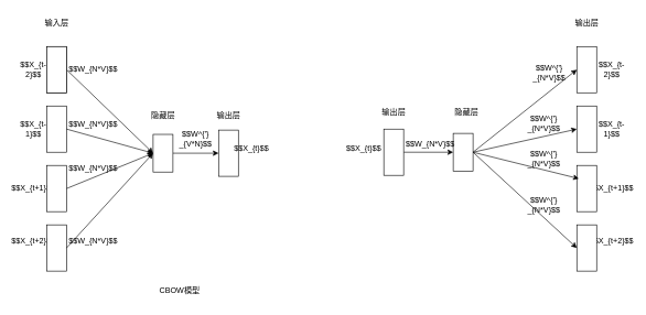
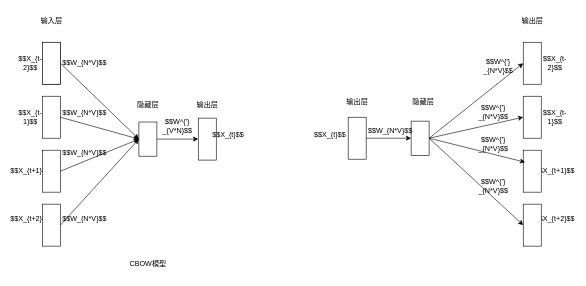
  <mxCell id="0" />
  <mxCell id="1" parent="0" />
  <mxCell id="2" value="" style="rounded=0;whiteSpace=wrap;html=1;" vertex="1" parent="1"><mxGeometry x="70" y="70" width="30" height="70" as="geometry" /></mxCell>
  <mxCell id="3" value="$$X_{t-2}$$" style="text;html=1;strokeColor=none;fillColor=none;align=center;verticalAlign=middle;whiteSpace=wrap;rounded=0;" vertex="1" parent="1"><mxGeometry x="20" y="90" width="60" height="30" as="geometry" /></mxCell>
  <mxCell id="4" value="输入层" style="text;html=1;align=center;verticalAlign=middle;resizable=0;points=[];autosize=1;strokeColor=none;fillColor=none;" vertex="1" parent="1"><mxGeometry x="55" y="20" width="60" height="30" as="geometry" /></mxCell>
  <mxCell id="5" value="$$X_{t-1}$$" style="text;html=1;strokeColor=none;fillColor=none;align=center;verticalAlign=middle;whiteSpace=wrap;rounded=0;" vertex="1" parent="1"><mxGeometry x="20" y="180" width="60" height="30" as="geometry" /></mxCell>
  <mxCell id="6" value="$$X_{t+1}$$" style="text;html=1;strokeColor=none;fillColor=none;align=center;verticalAlign=middle;whiteSpace=wrap;rounded=0;" vertex="1" parent="1"><mxGeometry x="20" y="270" width="60" height="30" as="geometry" /></mxCell>
  <mxCell id="7" value="$$X_{t+2}$$" style="text;html=1;strokeColor=none;fillColor=none;align=center;verticalAlign=middle;whiteSpace=wrap;rounded=0;" vertex="1" parent="1"><mxGeometry x="20" y="350" width="60" height="30" as="geometry" /></mxCell>
  <mxCell id="8" value="" style="rounded=0;whiteSpace=wrap;html=1;" vertex="1" parent="1"><mxGeometry x="70" y="160" width="30" height="70" as="geometry" /></mxCell>
  <mxCell id="9" value="" style="rounded=0;whiteSpace=wrap;html=1;" vertex="1" parent="1"><mxGeometry x="70" y="250" width="30" height="70" as="geometry" /></mxCell>
  <mxCell id="10" value="" style="rounded=0;whiteSpace=wrap;html=1;" vertex="1" parent="1"><mxGeometry x="70" y="340" width="30" height="70" as="geometry" /></mxCell>
  <mxCell id="11" value="" style="edgeStyle=orthogonalEdgeStyle;rounded=0;orthogonalLoop=1;jettySize=auto;html=1;" edge="1" parent="1" source="12" target="18"><mxGeometry relative="1" as="geometry" /></mxCell>
  <mxCell id="12" value="" style="rounded=0;whiteSpace=wrap;html=1;" vertex="1" parent="1"><mxGeometry x="231" y="203" width="30" height="57" as="geometry" /></mxCell>
  <mxCell id="13" value="" style="endArrow=classic;html=1;rounded=0;exitX=1;exitY=0.5;exitDx=0;exitDy=0;entryX=0;entryY=0.5;entryDx=0;entryDy=0;" edge="1" parent="1" source="2" target="12"><mxGeometry width="50" height="50" relative="1" as="geometry"><mxPoint x="220" y="190" as="sourcePoint" /><mxPoint x="270" y="140" as="targetPoint" /></mxGeometry></mxCell>
  <mxCell id="14" value="" style="endArrow=classic;html=1;rounded=0;exitX=1;exitY=0.5;exitDx=0;exitDy=0;entryX=0;entryY=0.5;entryDx=0;entryDy=0;" edge="1" parent="1" source="8" target="12"><mxGeometry width="50" height="50" relative="1" as="geometry"><mxPoint x="220" y="190" as="sourcePoint" /><mxPoint x="270" y="140" as="targetPoint" /></mxGeometry></mxCell>
  <mxCell id="15" value="" style="endArrow=classic;html=1;rounded=0;exitX=1;exitY=0.5;exitDx=0;exitDy=0;entryX=0;entryY=0.5;entryDx=0;entryDy=0;" edge="1" parent="1" source="9" target="12"><mxGeometry width="50" height="50" relative="1" as="geometry"><mxPoint x="180" y="150" as="sourcePoint" /><mxPoint x="230" y="100" as="targetPoint" /></mxGeometry></mxCell>
  <mxCell id="16" value="" style="endArrow=classic;html=1;rounded=0;exitX=1;exitY=0.5;exitDx=0;exitDy=0;entryX=0;entryY=0.5;entryDx=0;entryDy=0;" edge="1" parent="1" source="10" target="12"><mxGeometry width="50" height="50" relative="1" as="geometry"><mxPoint x="180" y="150" as="sourcePoint" /><mxPoint x="230" y="100" as="targetPoint" /></mxGeometry></mxCell>
  <mxCell id="17" value="隐藏层" style="text;html=1;align=center;verticalAlign=middle;resizable=0;points=[];autosize=1;strokeColor=none;fillColor=none;" vertex="1" parent="1"><mxGeometry x="216" y="160" width="60" height="30" as="geometry" /></mxCell>
  <mxCell id="18" value="" style="rounded=0;whiteSpace=wrap;html=1;" vertex="1" parent="1"><mxGeometry x="330" y="196.5" width="30" height="70" as="geometry" /></mxCell>
  <mxCell id="19" value="输出层" style="text;html=1;align=center;verticalAlign=middle;resizable=0;points=[];autosize=1;strokeColor=none;fillColor=none;" vertex="1" parent="1"><mxGeometry x="315" y="160" width="60" height="30" as="geometry" /></mxCell>
  <mxCell id="20" value="$$X_{t}$$" style="text;html=1;strokeColor=none;fillColor=none;align=center;verticalAlign=middle;whiteSpace=wrap;rounded=0;" vertex="1" parent="1"><mxGeometry x="350" y="210" width="60" height="30" as="geometry" /></mxCell>
- <mxCell id="21" value="CBOW模型" style="text;html=1;align=center;verticalAlign=middle;resizable=0;points=[];autosize=1;strokeColor=none;fillColor=none;" vertex="1" parent="1"><mxGeometry x="231" y="425" width="80" height="30" as="geometry" /></mxCell>
+ <mxCell id="21" value="CBOW模型" style="text;html=1;align=center;verticalAlign=middle;resizable=0;points=[];autosize=1;strokeColor=none;fillColor=none;" vertex="1" parent="1"><mxGeometry x="206" y="425" width="80" height="30" as="geometry" /></mxCell>
  <mxCell id="22" value="" style="rounded=0;whiteSpace=wrap;html=1;" vertex="1" parent="1"><mxGeometry x="70" y="70" width="30" height="70" as="geometry" /></mxCell>
  <mxCell id="23" value="$$X_{t-2}$$" style="text;html=1;strokeColor=none;fillColor=none;align=center;verticalAlign=middle;whiteSpace=wrap;rounded=0;" vertex="1" parent="1"><mxGeometry x="895" y="90" width="60" height="30" as="geometry" /></mxCell>
  <mxCell id="24" value="$$X_{t-1}$$" style="text;html=1;strokeColor=none;fillColor=none;align=center;verticalAlign=middle;whiteSpace=wrap;rounded=0;" vertex="1" parent="1"><mxGeometry x="895" y="180" width="60" height="30" as="geometry" /></mxCell>
  <mxCell id="25" value="$$X_{t+1}$$" style="text;html=1;strokeColor=none;fillColor=none;align=center;verticalAlign=middle;whiteSpace=wrap;rounded=0;" vertex="1" parent="1"><mxGeometry x="895" y="270" width="60" height="30" as="geometry" /></mxCell>
  <mxCell id="26" value="$$X_{t+2}$$" style="text;html=1;strokeColor=none;fillColor=none;align=center;verticalAlign=middle;whiteSpace=wrap;rounded=0;" vertex="1" parent="1"><mxGeometry x="895" y="350" width="60" height="30" as="geometry" /></mxCell>
  <mxCell id="27" value="" style="rounded=0;whiteSpace=wrap;html=1;" vertex="1" parent="1"><mxGeometry x="872" y="250" width="30" height="70" as="geometry" /></mxCell>
  <mxCell id="28" value="" style="rounded=0;whiteSpace=wrap;html=1;" vertex="1" parent="1"><mxGeometry x="872" y="340" width="30" height="70" as="geometry" /></mxCell>
  <mxCell id="29" value="" style="rounded=0;whiteSpace=wrap;html=1;" vertex="1" parent="1"><mxGeometry x="872" y="70" width="30" height="70" as="geometry" /></mxCell>
  <mxCell id="30" value="" style="rounded=0;whiteSpace=wrap;html=1;" vertex="1" parent="1"><mxGeometry x="872" y="160" width="30" height="70" as="geometry" /></mxCell>
  <mxCell id="31" value="" style="edgeStyle=orthogonalEdgeStyle;rounded=0;orthogonalLoop=1;jettySize=auto;html=1;" edge="1" parent="1" source="32" target="34"><mxGeometry relative="1" as="geometry" /></mxCell>
  <mxCell id="32" value="" style="rounded=0;whiteSpace=wrap;html=1;" vertex="1" parent="1"><mxGeometry x="580" y="195" width="30" height="70" as="geometry" /></mxCell>
  <mxCell id="33" value="$$X_{t}$$" style="text;html=1;strokeColor=none;fillColor=none;align=center;verticalAlign=middle;whiteSpace=wrap;rounded=0;" vertex="1" parent="1"><mxGeometry x="520" y="210" width="60" height="30" as="geometry" /></mxCell>
  <mxCell id="34" value="" style="rounded=0;whiteSpace=wrap;html=1;" vertex="1" parent="1"><mxGeometry x="685" y="201.5" width="30" height="57" as="geometry" /></mxCell>
  <mxCell id="35" value="隐藏层" style="text;html=1;align=center;verticalAlign=middle;resizable=0;points=[];autosize=1;strokeColor=none;fillColor=none;" vertex="1" parent="1"><mxGeometry x="675" y="155" width="60" height="30" as="geometry" /></mxCell>
  <mxCell id="36" value="输出层" style="text;html=1;align=center;verticalAlign=middle;resizable=0;points=[];autosize=1;strokeColor=none;fillColor=none;" vertex="1" parent="1"><mxGeometry x="565" y="155" width="60" height="30" as="geometry" /></mxCell>
  <mxCell id="37" value="" style="endArrow=classic;html=1;rounded=0;exitX=1;exitY=0.5;exitDx=0;exitDy=0;entryX=0;entryY=0.5;entryDx=0;entryDy=0;" edge="1" parent="1" source="34" target="29"><mxGeometry width="50" height="50" relative="1" as="geometry"><mxPoint x="745" y="310" as="sourcePoint" /><mxPoint x="795" y="260" as="targetPoint" /></mxGeometry></mxCell>
  <mxCell id="38" value="" style="endArrow=classic;html=1;rounded=0;exitX=1;exitY=0.5;exitDx=0;exitDy=0;entryX=0;entryY=0.5;entryDx=0;entryDy=0;" edge="1" parent="1" source="34" target="30"><mxGeometry width="50" height="50" relative="1" as="geometry"><mxPoint x="825" y="360" as="sourcePoint" /><mxPoint x="875" y="310" as="targetPoint" /></mxGeometry></mxCell>
  <mxCell id="39" value="" style="endArrow=classic;html=1;rounded=0;exitX=1;exitY=0.5;exitDx=0;exitDy=0;" edge="1" parent="1" source="34"><mxGeometry width="50" height="50" relative="1" as="geometry"><mxPoint x="975" y="380" as="sourcePoint" /><mxPoint x="875" y="270" as="targetPoint" /></mxGeometry></mxCell>
  <mxCell id="40" value="" style="endArrow=classic;html=1;rounded=0;exitX=1;exitY=0.5;exitDx=0;exitDy=0;entryX=0;entryY=0.5;entryDx=0;entryDy=0;" edge="1" parent="1" source="34" target="28"><mxGeometry width="50" height="50" relative="1" as="geometry"><mxPoint x="975" y="380" as="sourcePoint" /><mxPoint x="1025" y="330" as="targetPoint" /></mxGeometry></mxCell>
  <mxCell id="41" value="输出层" style="text;html=1;align=center;verticalAlign=middle;resizable=0;points=[];autosize=1;strokeColor=none;fillColor=none;" vertex="1" parent="1"><mxGeometry x="857" y="20" width="60" height="30" as="geometry" /></mxCell>
  <mxCell id="42" value="$$W_{N*V}$$" style="text;html=1;align=center;verticalAlign=middle;resizable=0;points=[];autosize=1;strokeColor=none;fillColor=none;" vertex="1" parent="1"><mxGeometry x="90" y="90" width="100" height="30" as="geometry" /></mxCell>
  <mxCell id="43" value="$$W_{N*V}$$" style="text;html=1;align=center;verticalAlign=middle;resizable=0;points=[];autosize=1;strokeColor=none;fillColor=none;" vertex="1" parent="1"><mxGeometry x="90" y="171.5" width="100" height="30" as="geometry" /></mxCell>
  <mxCell id="44" value="$$W_{N*V}$$" style="text;html=1;align=center;verticalAlign=middle;resizable=0;points=[];autosize=1;strokeColor=none;fillColor=none;" vertex="1" parent="1"><mxGeometry x="90" y="240" width="100" height="30" as="geometry" /></mxCell>
  <mxCell id="45" value="$$W_{N*V}$$" style="text;html=1;align=center;verticalAlign=middle;resizable=0;points=[];autosize=1;strokeColor=none;fillColor=none;" vertex="1" parent="1"><mxGeometry x="90" y="350" width="100" height="30" as="geometry" /></mxCell>
  <mxCell id="46" value="$$W^{'}&lt;br&gt;_{N*V}$$" style="text;html=1;align=center;verticalAlign=middle;resizable=0;points=[];autosize=1;strokeColor=none;fillColor=none;" vertex="1" parent="1"><mxGeometry x="795" y="90" width="70" height="40" as="geometry" /></mxCell>
  <mxCell id="47" value="$$W^{'}&lt;br&gt;_{V*N}$$" style="text;html=1;align=center;verticalAlign=middle;resizable=0;points=[];autosize=1;strokeColor=none;fillColor=none;" vertex="1" parent="1"><mxGeometry x="260" y="190" width="70" height="40" as="geometry" /></mxCell>
  <mxCell id="48" value="$$W^{'}&lt;br&gt;_{N*V}$$" style="text;html=1;align=center;verticalAlign=middle;resizable=0;points=[];autosize=1;strokeColor=none;fillColor=none;" vertex="1" parent="1"><mxGeometry x="787" y="166.5" width="70" height="40" as="geometry" /></mxCell>
  <mxCell id="49" value="$$W^{'}&lt;br&gt;_{N*V}$$" style="text;html=1;align=center;verticalAlign=middle;resizable=0;points=[];autosize=1;strokeColor=none;fillColor=none;" vertex="1" parent="1"><mxGeometry x="787" y="220" width="70" height="40" as="geometry" /></mxCell>
  <mxCell id="50" value="$$W^{'}&lt;br&gt;_{N*V}$$" style="text;html=1;align=center;verticalAlign=middle;resizable=0;points=[];autosize=1;strokeColor=none;fillColor=none;" vertex="1" parent="1"><mxGeometry x="787" y="290" width="70" height="40" as="geometry" /></mxCell>
  <mxCell id="51" value="$$W_{N*V}$$" style="text;html=1;align=center;verticalAlign=middle;resizable=0;points=[];autosize=1;strokeColor=none;fillColor=none;" vertex="1" parent="1"><mxGeometry x="600" y="201.5" width="100" height="30" as="geometry" /></mxCell>
